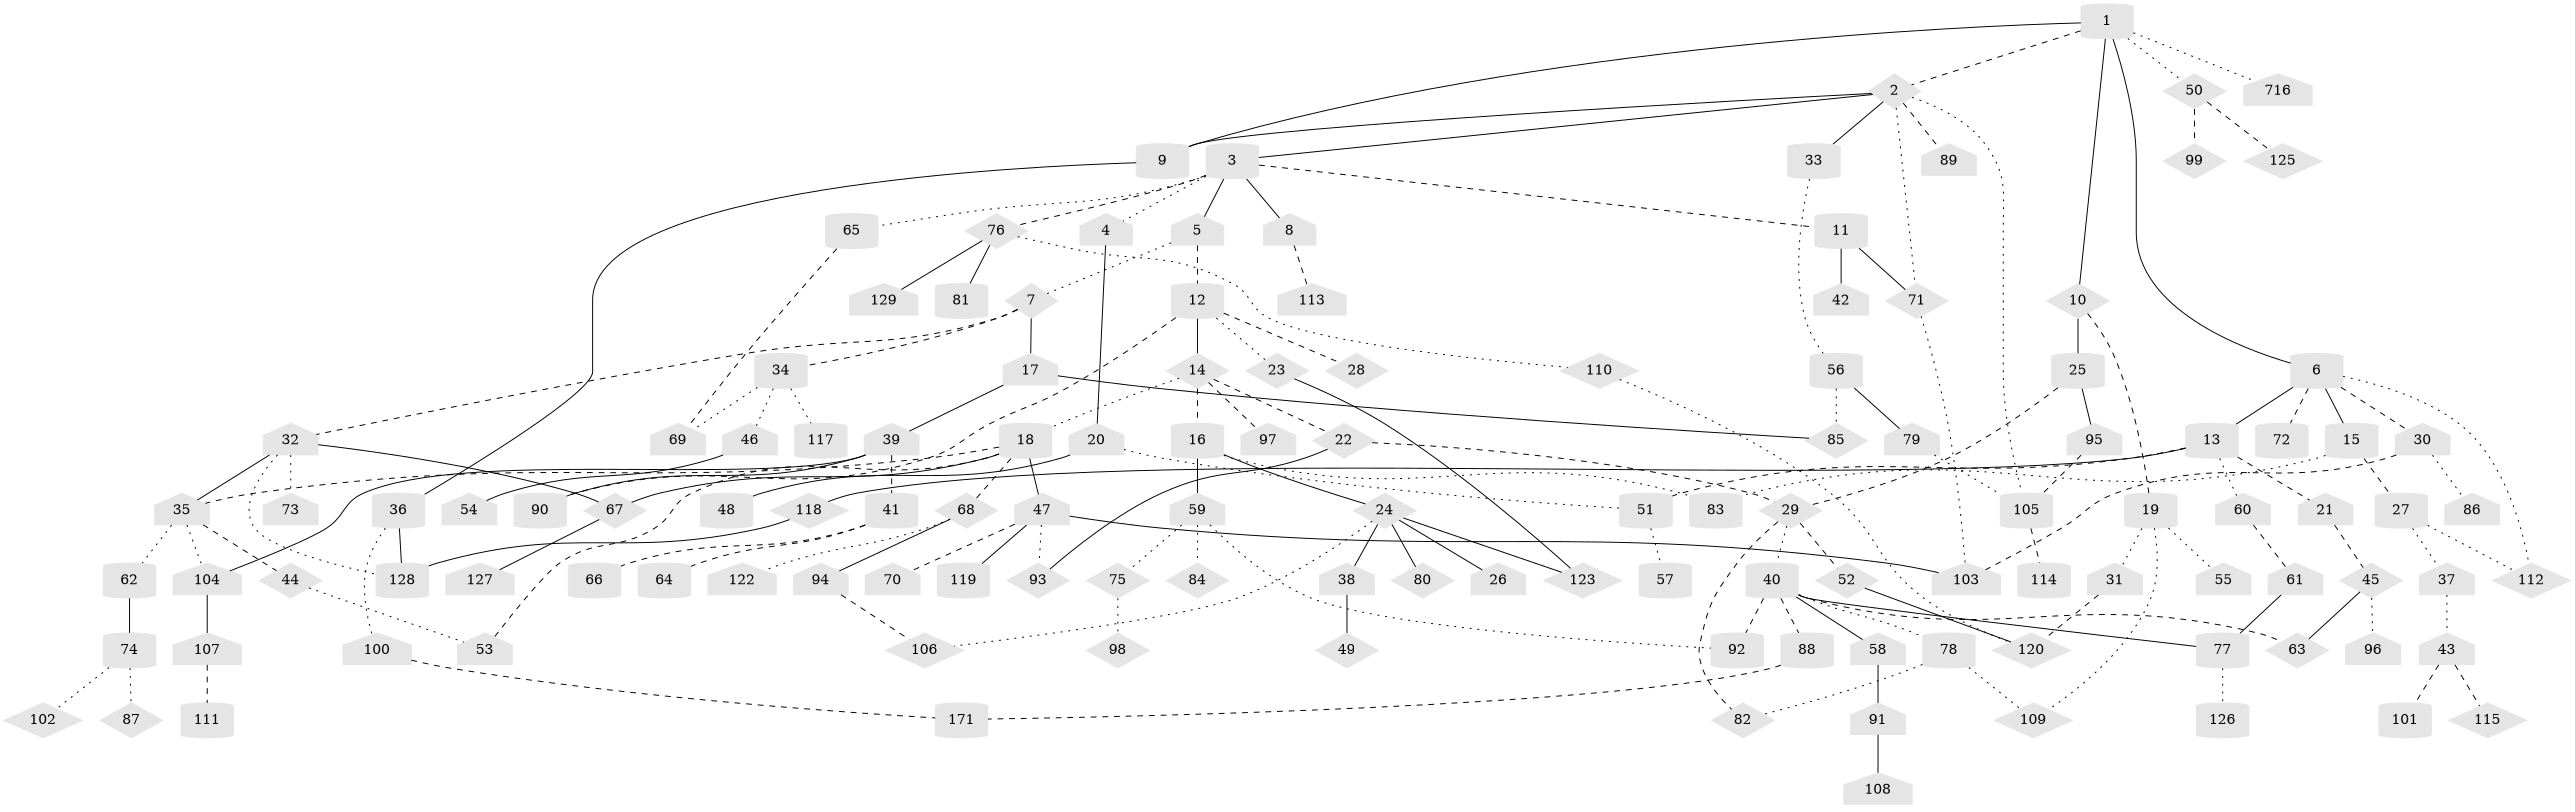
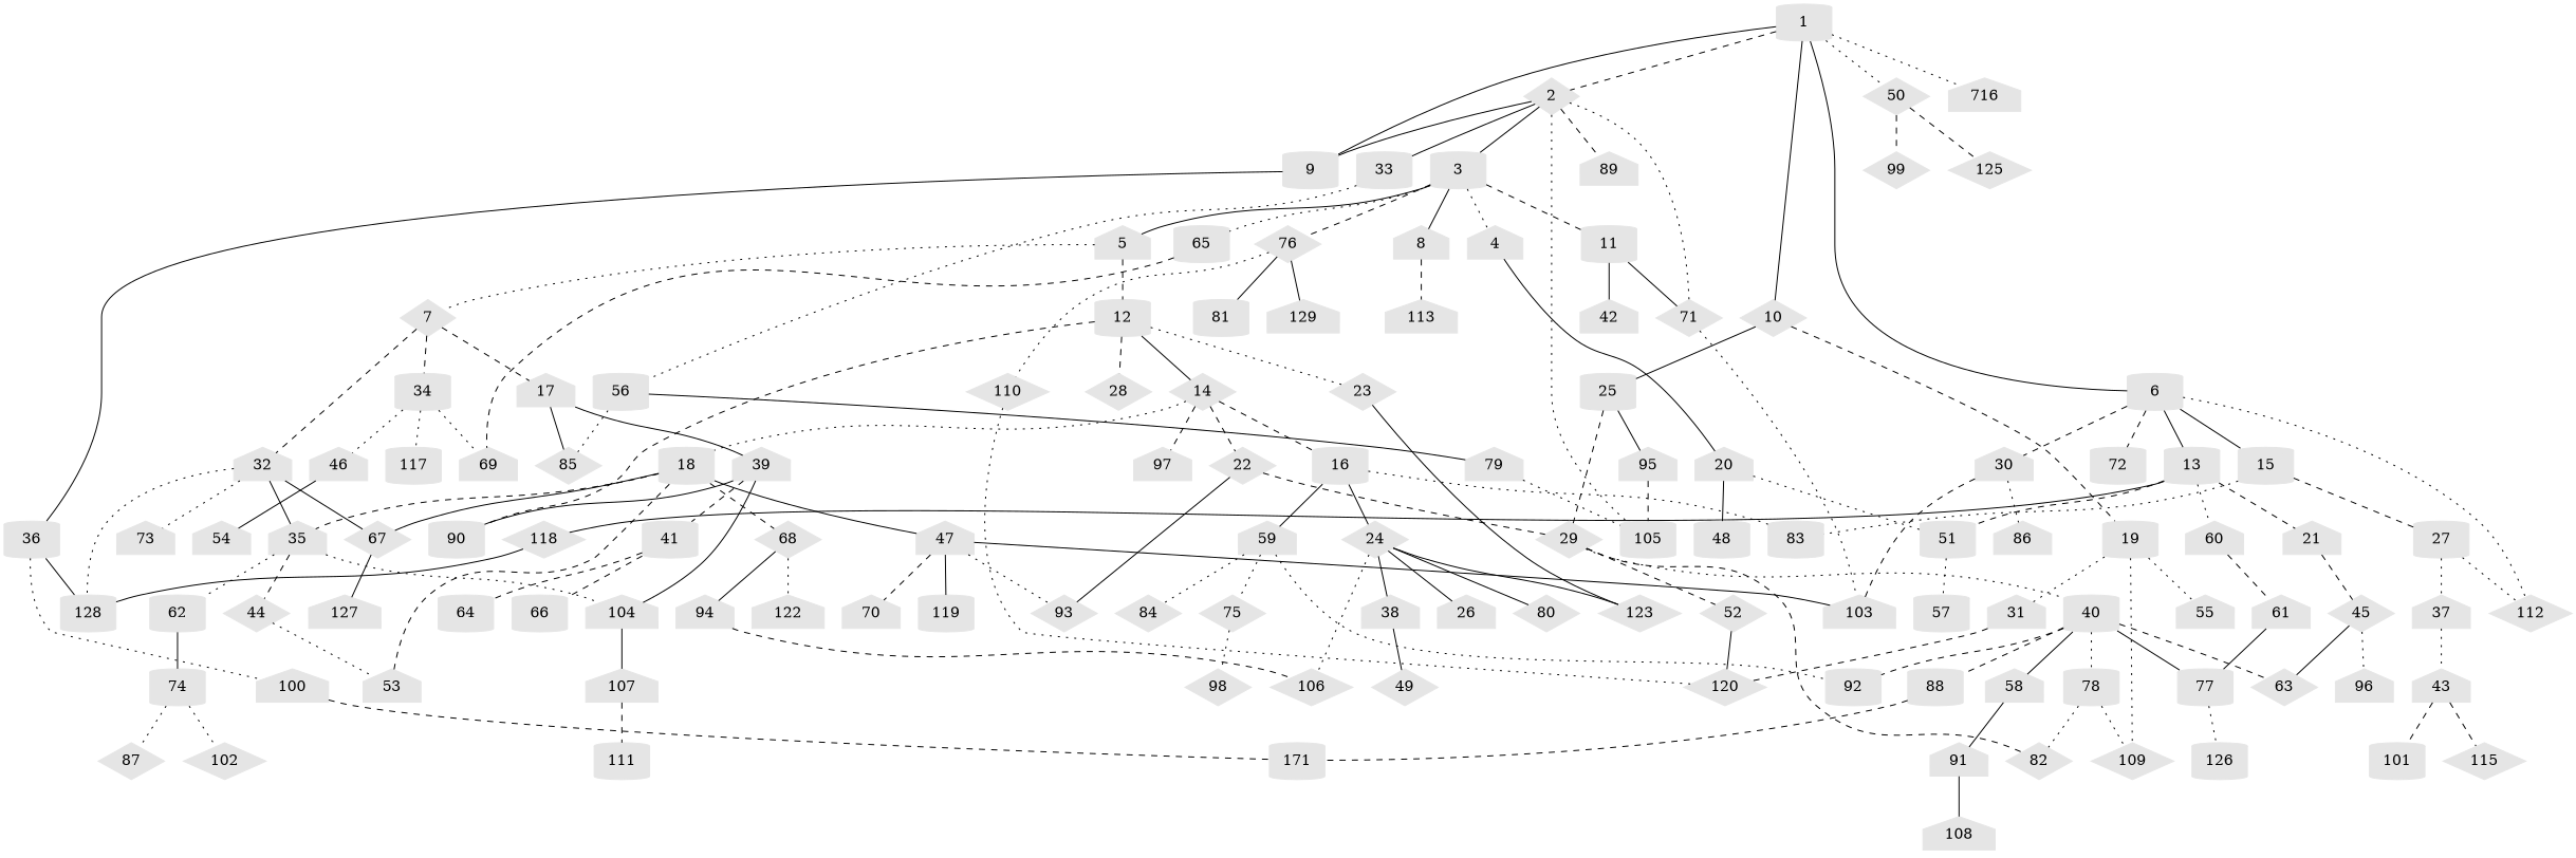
  graph {
    node [color=gray90 shape=house style=filled]
    edge [style=solid]
    1 [shape=cylinder]
    2 [shape=diamond]
    6 [shape=cylinder]
    9 [shape=cylinder]
    10 [shape=diamond]
    50 [shape=diamond]
    n7 [label=716]
    3 [shape=cylinder]
    33 [shape=cylinder]
    71 [shape=diamond]
    89
    105 [shape=cylinder]
    13 [shape=cylinder]
    15 [shape=cylinder]
    30
    72 [shape=cylinder]
    112 [shape=diamond]
    36 [shape=cylinder]
    19 [shape=cylinder]
    25 [shape=cylinder]
    99 [shape=diamond]
    125 [shape=diamond]
    4
    5
    8
    11 [shape=cylinder]
    65 [shape=cylinder]
    76 [shape=diamond]
    56 [shape=cylinder]
    103
-   114 [shape=cylinder]
    20
    7 [shape=diamond]
    12 [shape=cylinder]
    113
    42
    69
    81 [shape=cylinder]
    110 [shape=diamond]
    129
    51 [shape=cylinder]
    48 [shape=cylinder]
    17
    32
    34 [shape=cylinder]
    14 [shape=diamond]
    23 [shape=diamond]
    28 [shape=diamond]
    90 [shape=cylinder]
    21
    60
    118 [shape=diamond]
    27 [shape=cylinder]
    83 [shape=cylinder]
    86
    39
    85 [shape=diamond]
    35
    67 [shape=diamond]
    73
    128 [shape=cylinder]
    46
    117 [shape=cylinder]
    100
    31
    55
    109 [shape=diamond]
    29 [shape=diamond]
    95
    16 [shape=cylinder]
    18 [shape=cylinder]
    22 [shape=diamond]
    97
    123 [shape=diamond]
    45 [shape=diamond]
    57 [shape=cylinder]
    61
    24 [shape=diamond]
    59
    47
    53
    68 [shape=diamond]
    93 [shape=diamond]
    37
    26
    38
    80 [shape=diamond]
    106 [shape=diamond]
    92 [shape=cylinder]
    75 [shape=diamond]
    84 [shape=diamond]
    104
    41 [shape=cylinder]
    44 [shape=diamond]
    62 [shape=cylinder]
    70
    119 [shape=cylinder]
    127
    94
    122
    120 [shape=diamond]
    63 [shape=diamond]
    96
    40 [shape=cylinder]
    52 [shape=diamond]
    82 [shape=diamond]
    49 [shape=diamond]
    43
    58
    77 [shape=cylinder]
    78 [shape=cylinder]
    88 [shape=cylinder]
    79
    54
    74 [shape=cylinder]
    107
    n117 [label=171 shape=cylinder]
    101 [shape=cylinder]
    115 [shape=diamond]
    64 [shape=cylinder]
    66 [shape=cylinder]
    91
    126 [shape=cylinder]
    108
    98 [shape=diamond]
    87 [shape=diamond]
    102 [shape=diamond]
    111 [shape=cylinder]
    1 -- 2 [style=dashed]
    1 -- 6
    1 -- 9
    1 -- 10
    1 -- 50 [style=dotted]
    1 -- n7 [style=dotted]
    2 -- 9
    2 -- 3
    2 -- 33
    2 -- 71 [style=dotted]
    2 -- 89 [style=dashed]
    2 -- 105 [style=dotted]
    6 -- 13
    6 -- 15
    6 -- 30 [style=dashed]
    6 -- 72 [style=dashed]
    6 -- 112 [style=dotted]
    9 -- 36
    10 -- 19 [style=dashed]
    10 -- 25
    50 -- 99 [style=dashed]
    50 -- 125 [style=dashed]
    3 -- 4 [style=dotted]
    3 -- 5
    3 -- 8
    3 -- 11 [style=dashed]
    3 -- 65 [style=dotted]
    3 -- 76 [style=dashed]
    33 -- 56 [style=dotted]
    71 -- 103 [style=dotted]
-   105 -- 114 [style=dashed]
    13 -- 51 [style=dashed]
    13 -- 21 [style=dashed]
    13 -- 60 [style=dotted]
    13 -- 118
    15 -- 27 [style=dashed]
    15 -- 83 [style=dotted]
    30 -- 103 [style=dashed]
    30 -- 86 [style=dotted]
    36 -- 128
    36 -- 100 [style=dotted]
    19 -- 31 [style=dotted]
    19 -- 55 [style=dotted]
    19 -- 109 [style=dotted]
    25 -- 29 [style=dashed]
    25 -- 95
    4 -- 20
    5 -- 7 [style=dotted]
    5 -- 12 [style=dashed]
    8 -- 113 [style=dashed]
    11 -- 71
    11 -- 42
    65 -- 69 [style=dashed]
    76 -- 81
    76 -- 110 [style=dotted]
    76 -- 129
    56 -- 85 [style=dotted]
    56 -- 79
    20 -- 51 [style=dotted]
    20 -- 48
-   7 -- 17
+   7 -- 17 [style=dashed]
    7 -- 32 [style=dashed]
    7 -- 34 [style=dashed]
    12 -- 14
    12 -- 23 [style=dotted]
    12 -- 28 [style=dashed]
    12 -- 90 [style=dashed]
    110 -- 120 [style=dotted]
    51 -- 57 [style=dotted]
    17 -- 39
    17 -- 85
    32 -- 35
    32 -- 67
    32 -- 73 [style=dotted]
    32 -- 128 [style=dotted]
    34 -- 69 [style=dotted]
    34 -- 46 [style=dotted]
    34 -- 117 [style=dotted]
    14 -- 16 [style=dashed]
    14 -- 18 [style=dotted]
    14 -- 22 [style=dashed]
    14 -- 97 [style=dashed]
    23 -- 123
    21 -- 45 [style=dashed]
    60 -- 61 [style=dashed]
    118 -- 128
    27 -- 112 [style=dotted]
    27 -- 37 [style=dotted]
    39 -- 90
    39 -- 104
    39 -- 41 [style=dashed]
    35 -- 104 [style=dotted]
    35 -- 44 [style=dashed]
    35 -- 62 [style=dotted]
    67 -- 127
    46 -- 54
    100 -- n117 [style=dashed]
    31 -- 120 [style=dashed]
    29 -- 40 [style=dotted]
    29 -- 52 [style=dashed]
    29 -- 82 [style=dashed]
    95 -- 105 [style=dashed]
    16 -- 83 [style=dotted]
    16 -- 24
    16 -- 59
    18 -- 35 [style=dashed]
    18 -- 67
    18 -- 47
    18 -- 53 [style=dashed]
    18 -- 68 [style=dashed]
    22 -- 29 [style=dashed]
    22 -- 93
    45 -- 63
    45 -- 96 [style=dotted]
    61 -- 77
    24 -- 123
    24 -- 26
    24 -- 38
    24 -- 80
    24 -- 106 [style=dotted]
    59 -- 92 [style=dotted]
    59 -- 75 [style=dotted]
    59 -- 84 [style=dotted]
    47 -- 103
    47 -- 93 [style=dotted]
    47 -- 70 [style=dashed]
    47 -- 119
    68 -- 94
    68 -- 122 [style=dotted]
    37 -- 43 [style=dotted]
    38 -- 49
    75 -- 98 [style=dotted]
    104 -- 107
    41 -- 64 [style=dashed]
    41 -- 66 [style=dashed]
    44 -- 53 [style=dotted]
    62 -- 74
    94 -- 106 [style=dashed]
    40 -- 92 [style=dashed]
    40 -- 63 [style=dashed]
    40 -- 58
    40 -- 77
    40 -- 78 [style=dotted]
    40 -- 88 [style=dashed]
    52 -- 120
    43 -- 101 [style=dashed]
    43 -- 115 [style=dashed]
    58 -- 91
    77 -- 126 [style=dotted]
    78 -- 109 [style=dotted]
    78 -- 82 [style=dotted]
    88 -- n117 [style=dashed]
    79 -- 105 [style=dotted]
    74 -- 87 [style=dotted]
    74 -- 102 [style=dotted]
    107 -- 111 [style=dashed]
    91 -- 108
  }
